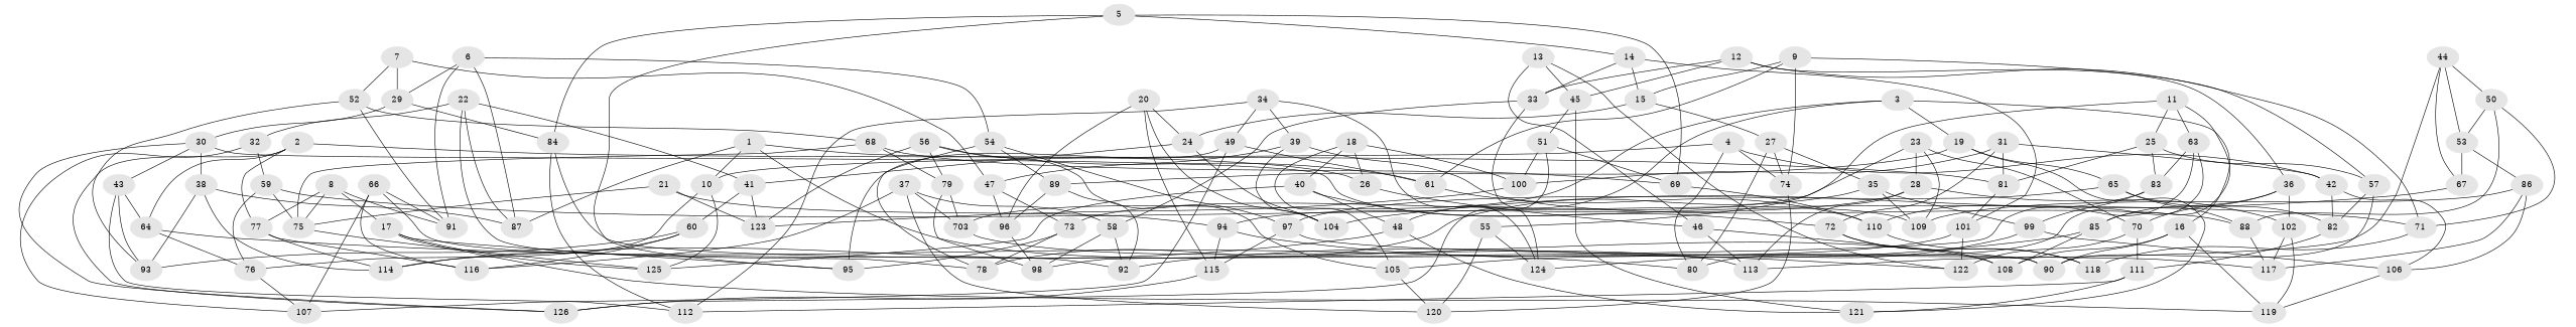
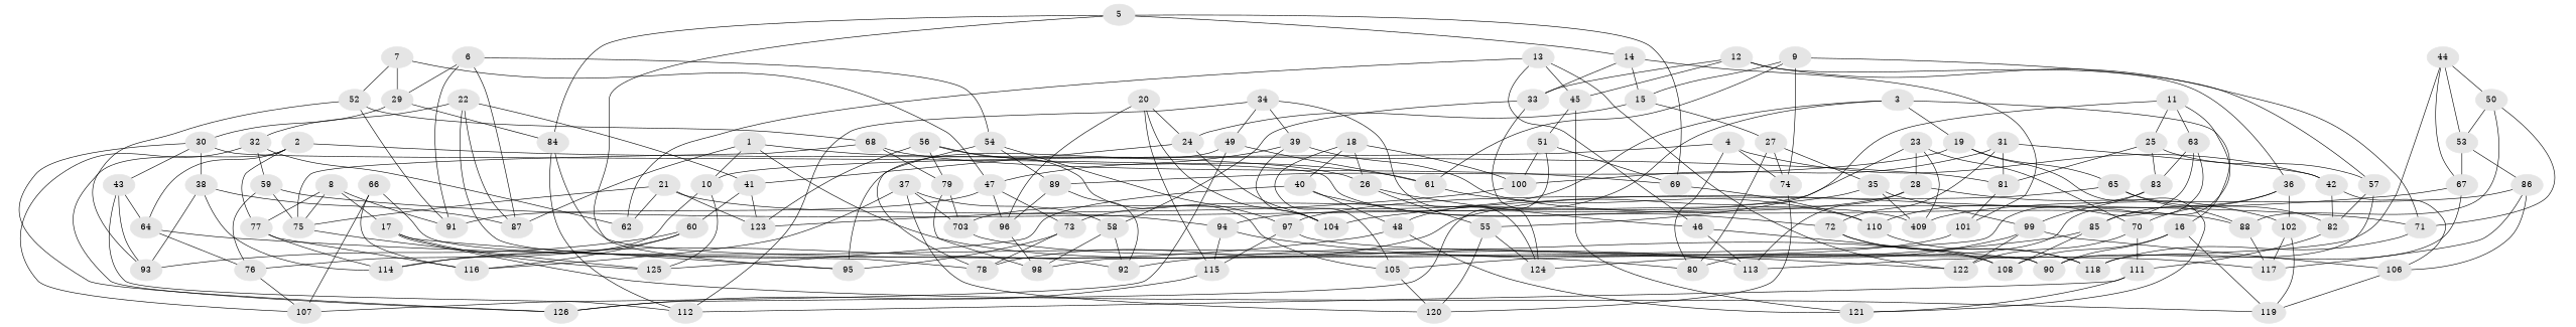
  graph {
    node [color=gray90 style=filled]
    1
    10
    26
    87
    108
    76
    125
    55
    46
    2
    64
    77
    81
    126
    80
    116
    114
    101
    3
    16
    19
    48
    n23 [label=703]
    90
    119
    65
    89
    121
    113
    4
    42
    74
    82
    106
    120
    5
    14
    69
    84
    95
    15
    33
    110
    112
    6
    29
    54
    91
    30
    78
    97
    7
    47
    52
    96
    73
    93
    68
    8
    17
    75
    9
    57
    61
    24
    27
    107
    11
    25
    63
    85
    83
    124
    98
    92
    12
    36
    45
    71
    58
    70
    102
    51
    118
    13
+   62
    122
    105
    104
    41
    35
    18
    40
    100
    72
    123
    88
    20
    115
    21
    94
    22
    32
    59
    60
    23
    28
-   109
+   109 [label=409]
    111
    99
    117
    38
    43
    31
    34
    39
    49
    37
    44
    50
    53
    67
    86
    79
    56
    66
    1 -- 10
    1 -- 26
    1 -- 87
    1 -- 108
    10 -- 76
    10 -- 125
+   26 -- 55
    26 -- 46
    76 -- 107
    55 -- 120
    55 -- 124
    46 -- 90
    46 -- 113
    2 -- 64
    2 -- 77
    2 -- 81
    2 -- 126
    64 -- 76
    64 -- 80
    77 -- 116
    77 -- 114
    81 -- 101
-   101 -- 122
+   99 -- 122
    101 -- 105
    3 -- 16
    3 -- 19
    3 -- 48
    3 -- n23
    16 -- 108
    16 -- 90
    16 -- 119
    19 -- 65
    19 -- 89
    19 -- 121
    48 -- 114
    48 -- 121
    n23 -- 113
    65 -- 82
    65 -- 97
    65 -- 88
    89 -- 96
    89 -- 92
    4 -- 10
    4 -- 80
    4 -- 42
    4 -- 74
    42 -- 82
    42 -- 106
    74 -- 120
    82 -- 111
    106 -- 119
    5 -- 14
    5 -- 69
    5 -- 84
    5 -- 95
    14 -- 101
    14 -- 15
    14 -- 33
    69 -- 110
    84 -- 90
    84 -- 112
    15 -- 24
    15 -- 27
    33 -- 124
    33 -- 58
    110 -- 118
    6 -- 87
    6 -- 29
    6 -- 54
    6 -- 91
    29 -- 84
    29 -- 30
    54 -- 89
    54 -- 78
    54 -- 97
    30 -- 126
    30 -- 109
    30 -- 38
    30 -- 43
    97 -- 115
    97 -- 117
    7 -- 29
    7 -- 47
    7 -- 52
    47 -- 96
    47 -- 73
    52 -- 91
    52 -- 93
    52 -- 68
    96 -- 98
    73 -- 95
    73 -- 78
    68 -- 69
    68 -- 75
    68 -- 79
    8 -- 77
    8 -- 91
    8 -- 17
    8 -- 75
    17 -- 125
    17 -- 119
    17 -- 95
    75 -- 125
    9 -- 74
    9 -- 15
    9 -- 57
    9 -- 61
    57 -- 90
    57 -- 82
    61 -- 110
    24 -- 104
    24 -- 41
    27 -- 80
    27 -- 74
    27 -- 35
    11 -- 55
    11 -- 25
    11 -- 63
    11 -- 85
    25 -- 81
    25 -- 57
    25 -- 83
    63 -- 80
    63 -- 83
    63 -- 98
    85 -- 108
    85 -- 92
    83 -- 110
    83 -- 99
    12 -- 33
    12 -- 36
    12 -- 45
    12 -- 71
    36 -- 85
    36 -- 70
    36 -- 102
    45 -- 121
    45 -- 51
    71 -- 118
    58 -- 98
    58 -- 92
    70 -- 122
    70 -- 111
    102 -- 119
    102 -- 117
    51 -- 126
    51 -- 69
    51 -- 100
    13 -- 46
    13 -- 45
+   13 -- 62
    13 -- 122
    105 -- 120
    41 -- 123
    41 -- 60
    35 -- 78
    35 -- 109
    35 -- 99
    18 -- 26
    18 -- 105
    18 -- 40
    18 -- 100
    40 -- 125
    40 -- 48
    40 -- 72
    100 -- 123
    72 -- 108
    72 -- 118
    88 -- 117
    20 -- 96
    20 -- 24
    20 -- 104
    20 -- 115
    115 -- 126
    21 -- 75
+   21 -- 62
    21 -- 123
    21 -- 94
    94 -- 122
    94 -- 115
    22 -- 87
    22 -- 78
    22 -- 41
    22 -- 32
    32 -- 107
+   32 -- 62
    32 -- 59
    59 -- 76
    59 -- 75
    59 -- 71
    60 -- 116
    60 -- 114
    60 -- 93
    23 -- 73
    23 -- 70
    23 -- 28
    23 -- 109
    28 -- 113
    28 -- 102
    28 -- 94
    111 -- 121
    111 -- 112
    99 -- 106
    99 -- 124
    38 -- 87
    38 -- 114
    38 -- 93
    43 -- 64
    43 -- 112
    43 -- 93
    31 -- 81
    31 -- 42
    31 -- 100
    31 -- 72
    34 -- 112
    34 -- 124
    34 -- 39
    34 -- 49
    39 -- 47
    39 -- 104
    39 -- 88
    49 -- 95
    49 -- 61
    49 -- 107
    37 -- 116
    37 -- n23
    37 -- 120
    37 -- 58
    44 -- 113
    44 -- 50
    44 -- 53
    44 -- 67
    50 -- 71
    50 -- 88
    50 -- 53
    53 -- 67
    53 -- 86
+   67 -- 118
    67 -- 104
    86 -- 106
    86 -- 109
    86 -- 117
    79 -- n23
    79 -- 98
    56 -- 61
    56 -- 105
    56 -- 123
    56 -- 79
    66 -- 116
-   66 -- 91
+   47 -- 91
    66 -- 107
    66 -- 92
  }
